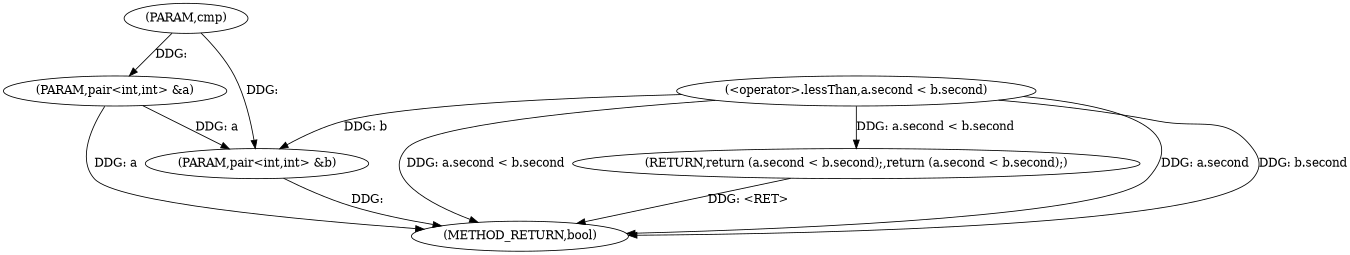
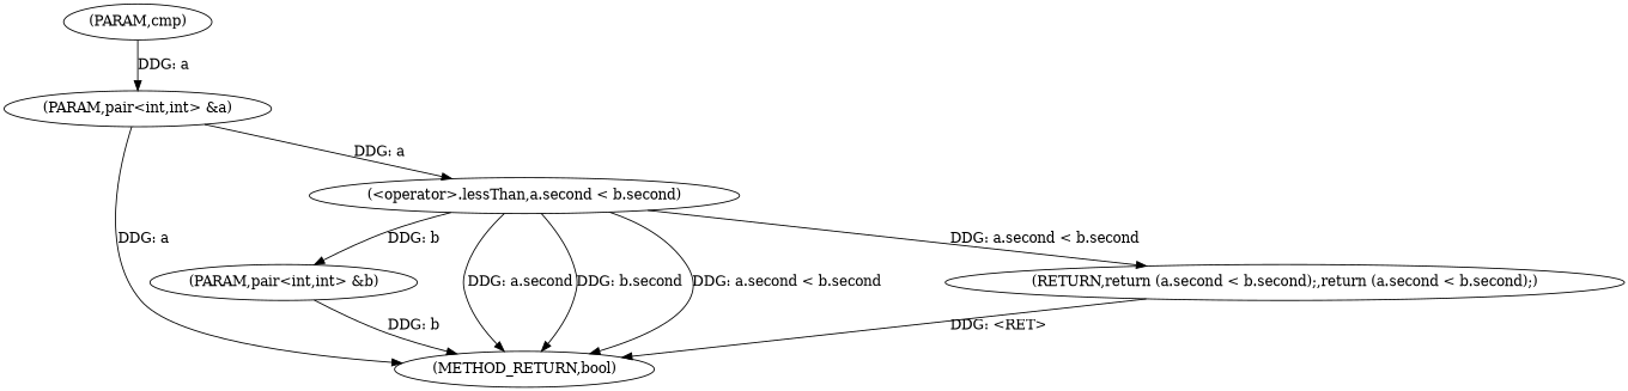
  digraph {
    n1 [label="(PARAM,cmp)"]
    n2 [label="(PARAM,pair<int,int> &a)"]
    n3 [label="(PARAM,pair<int,int> &b)"]
    n4 [label="(METHOD_RETURN,bool)"]
    n5 [label="(<operator>.lessThan,a.second < b.second)"]
    n6 [label="(RETURN,return (a.second < b.second);,return (a.second < b.second);)"]
-   n1 -> n2 [label="DDG: "]
-   n1 -> n3 [label="DDG: "]
+   n1 -> n2 [label="DDG: a"]
    n2 -> n4 [label="DDG: a"]
-   n2 -> n3 [label="DDG: a"]
-   n3 -> n4 [label="DDG: "]
+   n2 -> n5 [label="DDG: a"]
+   n3 -> n4 [label="DDG: b"]
    n5 -> n3 [label="DDG: b"]
    n5 -> n4 [label="DDG: a.second"]
    n5 -> n4 [label="DDG: b.second"]
    n5 -> n4 [label="DDG: a.second < b.second"]
    n5 -> n6 [label="DDG: a.second < b.second"]
    n6 -> n4 [label="DDG: <RET>"]
  }
